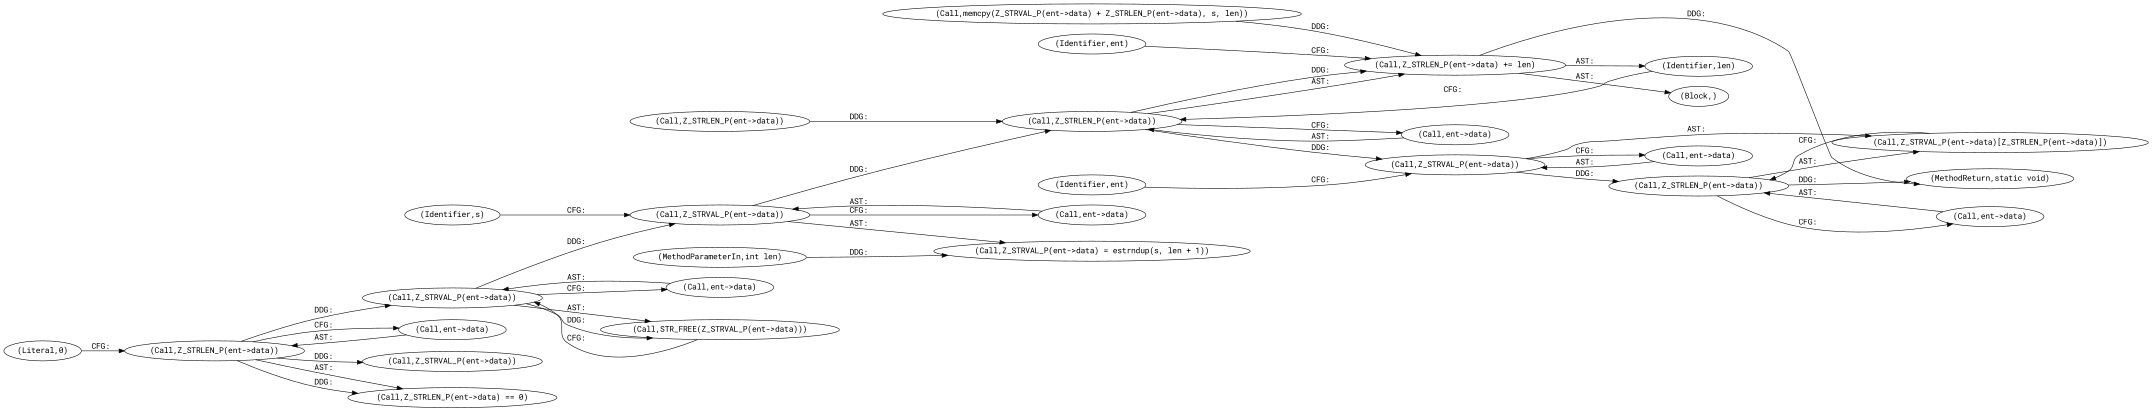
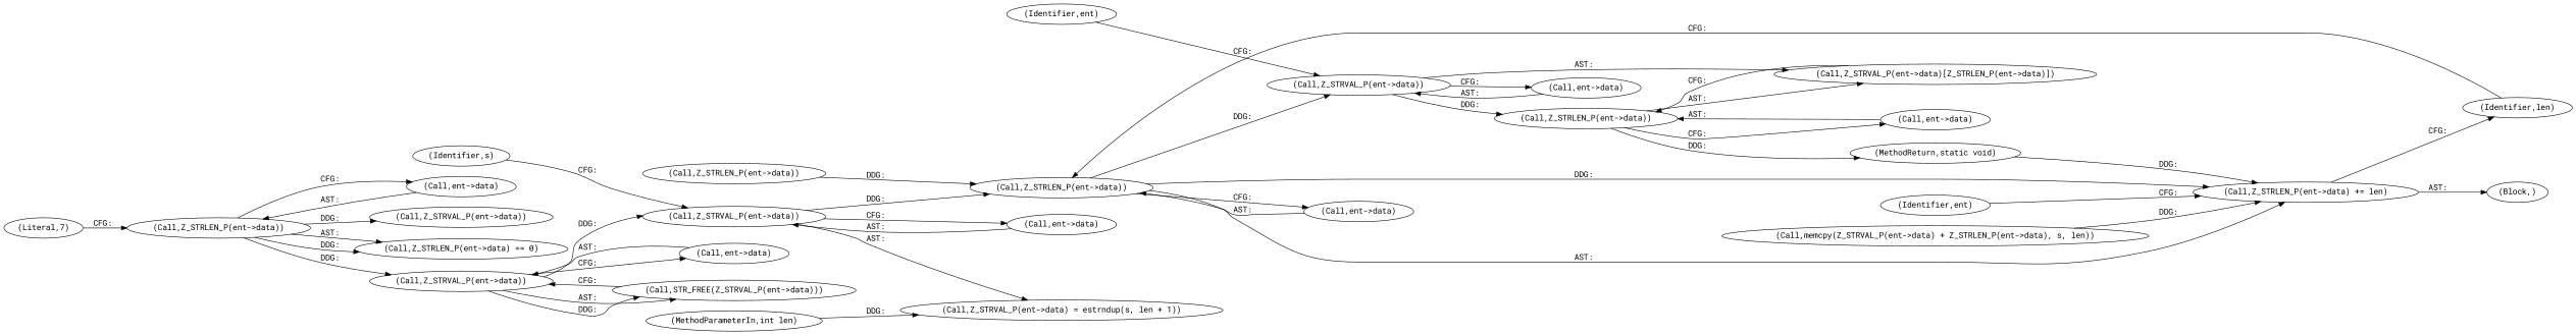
  digraph {
    fontname="Roboto Mono"
    rankdir=LR
    node [fontname="Roboto Mono"]
    edge [fontname="Roboto Mono"]
    n1 [label="(Call,Z_STRVAL_P(ent->data))"]
    n2 [label="(Call,Z_STRLEN_P(ent->data))"]
    n3 [label="(Call,Z_STRVAL_P(ent->data) = estrndup(s, len + 1))"]
    n4 [label="(Call,ent->data)"]
    n5 [label="(Call,Z_STRLEN_P(ent->data) += len)"]
    n6 [label="(Call,Z_STRVAL_P(ent->data))"]
    n7 [label="(Call,ent->data)"]
    n8 [label="(Call,Z_STRVAL_P(ent->data))"]
    n9 [label="(Call,ent->data)"]
    n10 [label="(Call,STR_FREE(Z_STRVAL_P(ent->data)))"]
    n11 [label="(Call,Z_STRLEN_P(ent->data))"]
    n12 [label="(Call,ent->data)"]
    n13 [label="(Call,Z_STRVAL_P(ent->data))"]
    n14 [label="(Call,Z_STRLEN_P(ent->data) == 0)"]
    n15 [label="(Identifier,len)"]
    n16 [label="(MethodReturn,static void)"]
    n17 [label="(Block,)"]
    n18 [label="(Call,Z_STRLEN_P(ent->data))"]
    n19 [label="(Call,ent->data)"]
    n20 [label="(Call,Z_STRVAL_P(ent->data)[Z_STRLEN_P(ent->data)])"]
    n21 [label="(Call,ent->data)"]
-   n22 [label="(Literal,0)"]
+   n22 [label="(Literal,7)"]
    n23 [label="(Identifier,s)"]
    n24 [label="(Call,memcpy(Z_STRVAL_P(ent->data) + Z_STRLEN_P(ent->data), s, len))"]
    n25 [label="(MethodParameterIn,int len)"]
    n26 [label="(Identifier,ent)"]
    n27 [label="(Call,Z_STRLEN_P(ent->data))"]
    n28 [label="(Identifier,ent)"]
    n1 -> n2 [label="DDG: "]
    n1 -> n3 [label="AST: "]
    n1 -> n4 [label="CFG: "]
    n2 -> n5 [label="AST: "]
    n2 -> n5 [label="DDG: "]
    n2 -> n6 [label="DDG: "]
    n2 -> n7 [label="CFG: "]
    n4 -> n1 [label="AST: "]
-   n5 -> n15 [label="AST: "]
-   n5 -> n16 [label="DDG: "]
+   n5 -> n15 [label="CFG: "]
+   n16 -> n5 [label="DDG: "]
    n5 -> n17 [label="AST: "]
    n6 -> n18 [label="DDG: "]
    n6 -> n19 [label="CFG: "]
    n6 -> n20 [label="AST: "]
    n7 -> n2 [label="AST: "]
    n8 -> n1 [label="DDG: "]
    n8 -> n9 [label="CFG: "]
    n8 -> n10 [label="AST: "]
    n8 -> n10 [label="DDG: "]
    n9 -> n8 [label="AST: "]
    n10 -> n8 [label="CFG: "]
    n11 -> n8 [label="DDG: "]
    n11 -> n12 [label="CFG: "]
    n11 -> n13 [label="DDG: "]
    n11 -> n14 [label="AST: "]
    n11 -> n14 [label="DDG: "]
    n12 -> n11 [label="AST: "]
    n15 -> n2 [label="CFG: "]
    n18 -> n16 [label="DDG: "]
    n18 -> n20 [label="AST: "]
    n18 -> n21 [label="CFG: "]
    n19 -> n6 [label="AST: "]
    n20 -> n18 [label="CFG: "]
    n21 -> n18 [label="AST: "]
    n22 -> n11 [label="CFG: "]
    n23 -> n1 [label="CFG: "]
    n24 -> n5 [label="DDG: "]
    n25 -> n3 [label="DDG: "]
    n26 -> n6 [label="CFG: "]
    n27 -> n2 [label="DDG: "]
    n28 -> n5 [label="CFG: "]
  }
